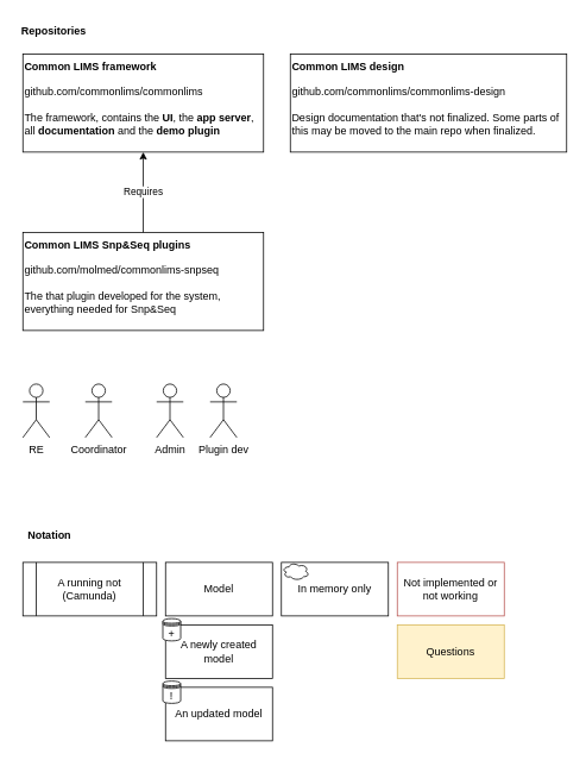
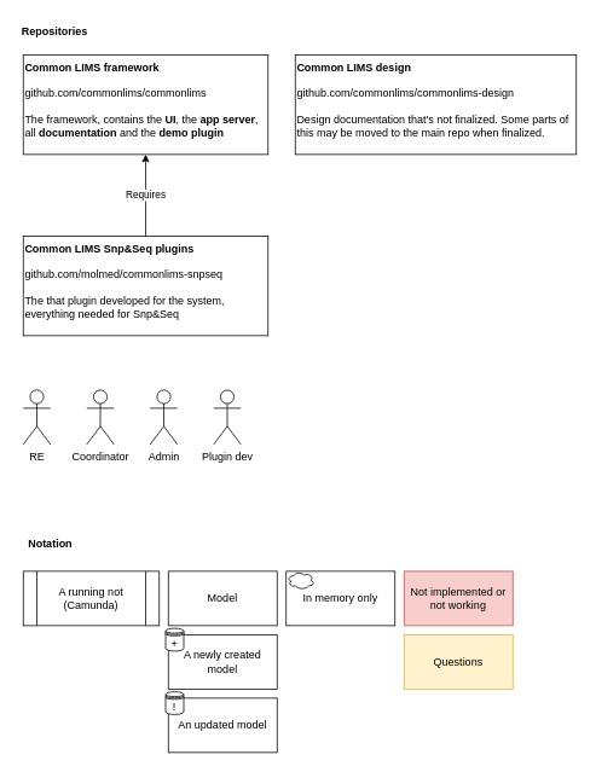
  <mxCell id="0" />
  <mxCell id="1" parent="0" />
  <mxCell id="2" value="Repositories" style="text;align=center;fontStyle=1;verticalAlign=middle;spacingLeft=3;spacingRight=3;strokeColor=none;rotatable=0;points=[[0,0.5],[1,0.5]];portConstraint=eastwest;fillColor=none;" parent="1" vertex="1"><mxGeometry x="20" y="20" width="80" height="26" as="geometry" /></mxCell>
  <mxCell id="3" value="&lt;div&gt;&lt;b&gt;Common LIMS framework&lt;/b&gt;&lt;br&gt;&lt;/div&gt;&lt;div&gt;&lt;br&gt;&lt;/div&gt;&lt;div&gt;github.com/commonlims/commonlims&lt;/div&gt;&lt;div&gt;&lt;br&gt;&lt;/div&gt;&lt;div&gt;The framework, contains the &lt;b&gt;UI&lt;/b&gt;, the &lt;b&gt;app server&lt;/b&gt;, all &lt;b&gt;documentation&lt;/b&gt; and the &lt;b&gt;demo plugin&lt;/b&gt;&lt;br&gt;&lt;/div&gt;" style="rounded=0;whiteSpace=wrap;html=1;fillColor=none;align=left;horizontal=1;verticalAlign=top;" parent="1" vertex="1"><mxGeometry x="25" y="60" width="270" height="110" as="geometry" /></mxCell>
  <mxCell id="4" value="&lt;div&gt;&lt;b&gt;Common LIMS Snp&amp;amp;Seq plugins&lt;/b&gt;&lt;br&gt;&lt;/div&gt;&lt;div&gt;&lt;br&gt;&lt;/div&gt;&lt;div&gt;github.com/molmed/commonlims-snpseq&lt;/div&gt;&lt;div&gt;&lt;br&gt;&lt;/div&gt;&lt;div&gt;The that plugin developed for the system, everything needed for Snp&amp;amp;Seq&lt;br&gt;&lt;/div&gt;" style="rounded=0;whiteSpace=wrap;html=1;fillColor=none;align=left;horizontal=1;verticalAlign=top;" parent="1" vertex="1"><mxGeometry x="25" y="260" width="270" height="110" as="geometry" /></mxCell>
  <mxCell id="5" value="Requires" style="endArrow=classic;html=1;entryX=0.5;entryY=1;entryDx=0;entryDy=0;" parent="1" source="4" target="3" edge="1"><mxGeometry width="50" height="50" relative="1" as="geometry"><mxPoint x="205" y="500" as="sourcePoint" /><mxPoint x="255" y="450" as="targetPoint" /></mxGeometry></mxCell>
  <mxCell id="6" value="&lt;div&gt;&lt;b&gt;Common LIMS design&lt;/b&gt;&lt;br&gt;&lt;/div&gt;&lt;div&gt;&lt;br&gt;&lt;/div&gt;&lt;div&gt;github.com/commonlims/commonlims-design&lt;/div&gt;&lt;div&gt;&lt;br&gt;&lt;/div&gt;&lt;div&gt;Design documentation that's not finalized. Some parts of this may be moved to the main repo when finalized.&lt;br&gt;&lt;/div&gt;" style="rounded=0;whiteSpace=wrap;html=1;fillColor=none;align=left;horizontal=1;verticalAlign=top;" parent="1" vertex="1"><mxGeometry x="325" y="60" width="310" height="110" as="geometry" /></mxCell>
  <mxCell id="7" value="RE" style="shape=umlActor;verticalLabelPosition=bottom;verticalAlign=top;html=1;outlineConnect=0;fontSize=12;" parent="1" vertex="1"><mxGeometry x="25" y="430" width="30" height="60" as="geometry" /></mxCell>
  <mxCell id="8" value="A running not&lt;br&gt;(Camunda)" style="shape=process;whiteSpace=wrap;html=1;backgroundOutline=1;fontSize=12;fillColor=#FFFFFF;" parent="1" vertex="1"><mxGeometry x="25" y="630" width="150" height="60" as="geometry" /></mxCell>
  <mxCell id="9" value="Notation" style="text;html=1;strokeColor=none;fillColor=none;align=center;verticalAlign=middle;whiteSpace=wrap;rounded=0;fontSize=12;fontStyle=1" parent="1" vertex="1"><mxGeometry x="35" y="590" width="40" height="20" as="geometry" /></mxCell>
  <mxCell id="10" value="A newly created model" style="rounded=0;whiteSpace=wrap;html=1;fillColor=#FFFFFF;fontSize=12;" parent="1" vertex="1"><mxGeometry x="185" y="700" width="120" height="60" as="geometry" /></mxCell>
  <mxCell id="11" value="+" style="shape=datastore;whiteSpace=wrap;html=1;fontSize=12;" parent="1" vertex="1"><mxGeometry x="182" y="693" width="20" height="25" as="geometry" /></mxCell>
- <mxCell id="12" value="Not implemented or not working" style="rounded=0;whiteSpace=wrap;html=1;fontSize=12;fillColor=#ffffff;strokeColor=#b85450;" parent="1" vertex="1"><mxGeometry x="445" y="630" width="120" height="60" as="geometry" /></mxCell>
+ <mxCell id="12" value="Not implemented or not working" style="rounded=0;whiteSpace=wrap;html=1;fontSize=12;fillColor=#f8cecc;strokeColor=#b85450;" parent="1" vertex="1"><mxGeometry x="445" y="630" width="120" height="60" as="geometry" /></mxCell>
  <mxCell id="13" value="An updated model" style="rounded=0;whiteSpace=wrap;html=1;fillColor=#FFFFFF;fontSize=12;" parent="1" vertex="1"><mxGeometry x="185" y="770" width="120" height="60" as="geometry" /></mxCell>
  <mxCell id="14" value="!" style="shape=datastore;whiteSpace=wrap;html=1;fontSize=12;" parent="1" vertex="1"><mxGeometry x="182" y="763" width="20" height="25" as="geometry" /></mxCell>
  <mxCell id="15" value="" style="group" parent="1" vertex="1" connectable="0"><mxGeometry x="315" y="630" width="120" height="60" as="geometry" /></mxCell>
  <mxCell id="16" value="In memory only" style="rounded=0;whiteSpace=wrap;html=1;fillColor=#FFFFFF;fontSize=12;" parent="15" vertex="1"><mxGeometry width="120" height="60" as="geometry" /></mxCell>
  <mxCell id="17" value="" style="ellipse;shape=cloud;whiteSpace=wrap;html=1;fillColor=#FFFFFF;fontSize=12;" parent="15" vertex="1"><mxGeometry x="1" width="30" height="20" as="geometry" /></mxCell>
  <mxCell id="18" value="Questions" style="rounded=0;whiteSpace=wrap;html=1;fillColor=#fff2cc;fontSize=12;strokeColor=#d6b656;" parent="1" vertex="1"><mxGeometry x="445" y="700" width="120" height="60" as="geometry" /></mxCell>
  <mxCell id="19" value="Model" style="rounded=0;whiteSpace=wrap;html=1;fillColor=#FFFFFF;fontSize=12;" parent="1" vertex="1"><mxGeometry x="185" y="630" width="120" height="60" as="geometry" /></mxCell>
  <mxCell id="20" value="Coordinator" style="shape=umlActor;verticalLabelPosition=bottom;verticalAlign=top;html=1;outlineConnect=0;fontSize=12;" parent="1" vertex="1"><mxGeometry x="95" y="430" width="30" height="60" as="geometry" /></mxCell>
- <mxCell id="21" value="Admin" style="shape=umlActor;verticalLabelPosition=bottom;verticalAlign=top;html=1;outlineConnect=0;fontSize=12;" parent="1" vertex="1"><mxGeometry x="175" y="430" width="30" height="60" as="geometry" /></mxCell>
+ <mxCell id="21" value="Admin" style="shape=umlActor;verticalLabelPosition=bottom;verticalAlign=top;html=1;outlineConnect=0;fontSize=12;" parent="1" vertex="1"><mxGeometry x="165" y="430" width="30" height="60" as="geometry" /></mxCell>
  <mxCell id="22" value="Plugin dev" style="shape=umlActor;verticalLabelPosition=bottom;verticalAlign=top;html=1;outlineConnect=0;fontSize=12;" parent="1" vertex="1"><mxGeometry x="235" y="430" width="30" height="60" as="geometry" /></mxCell>
